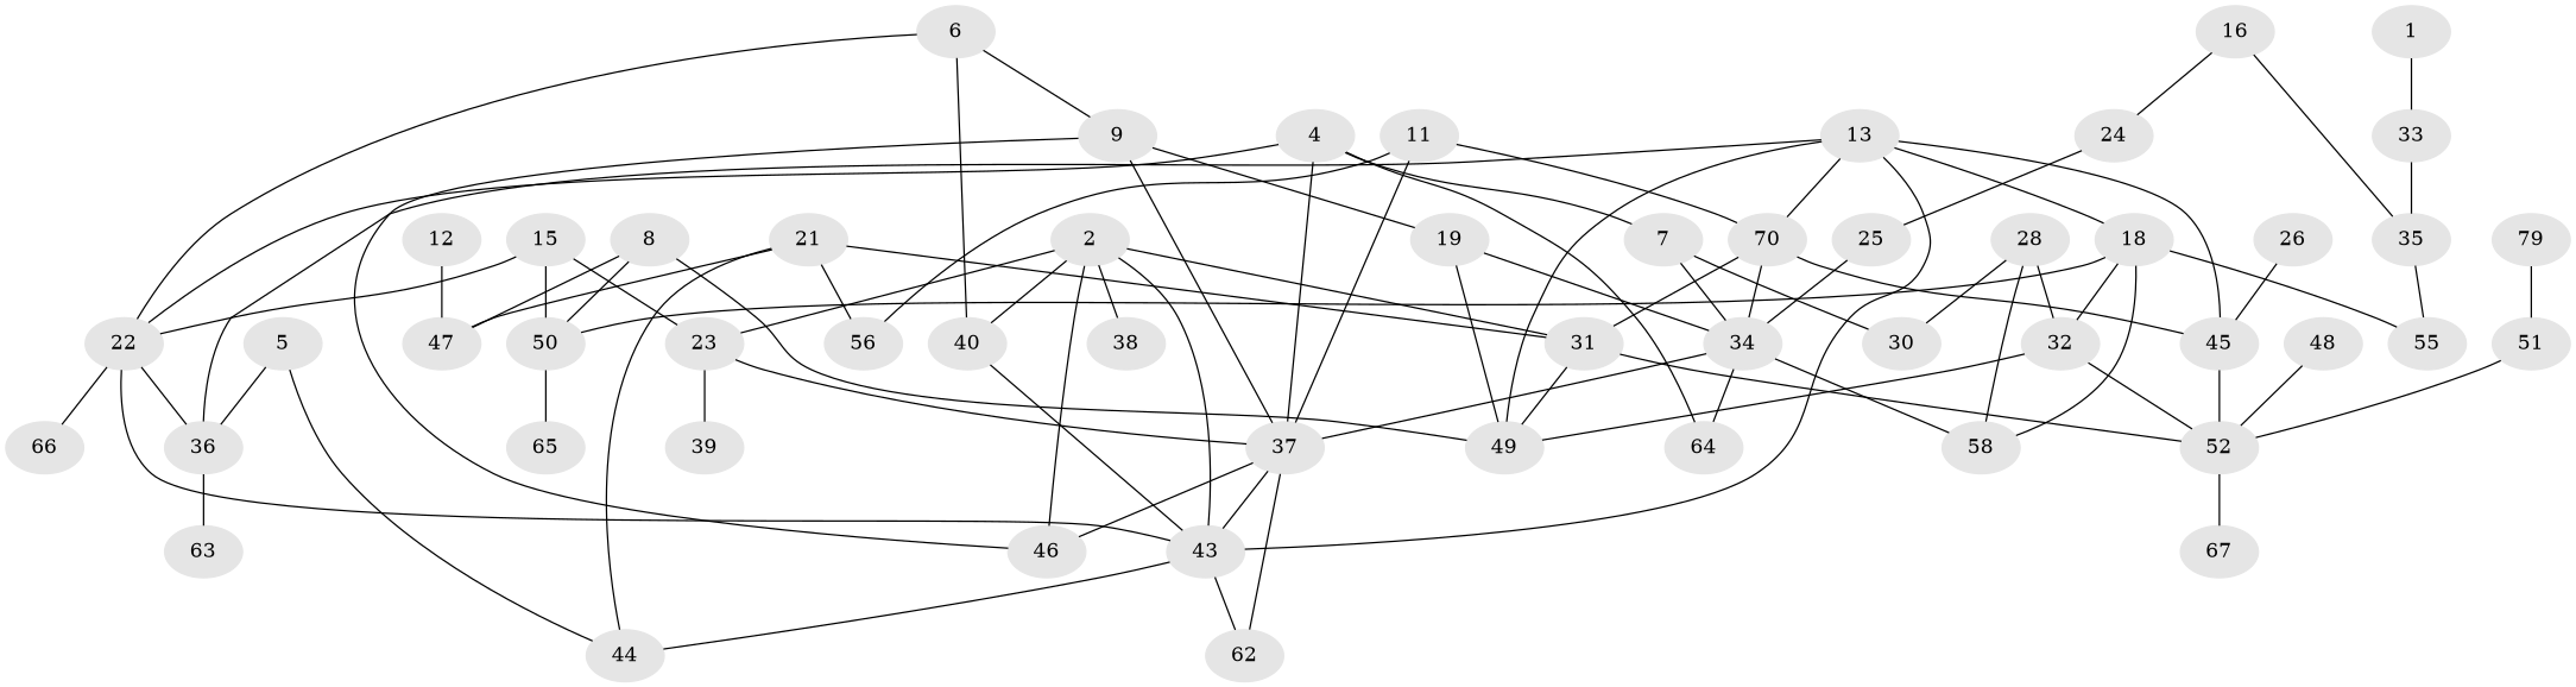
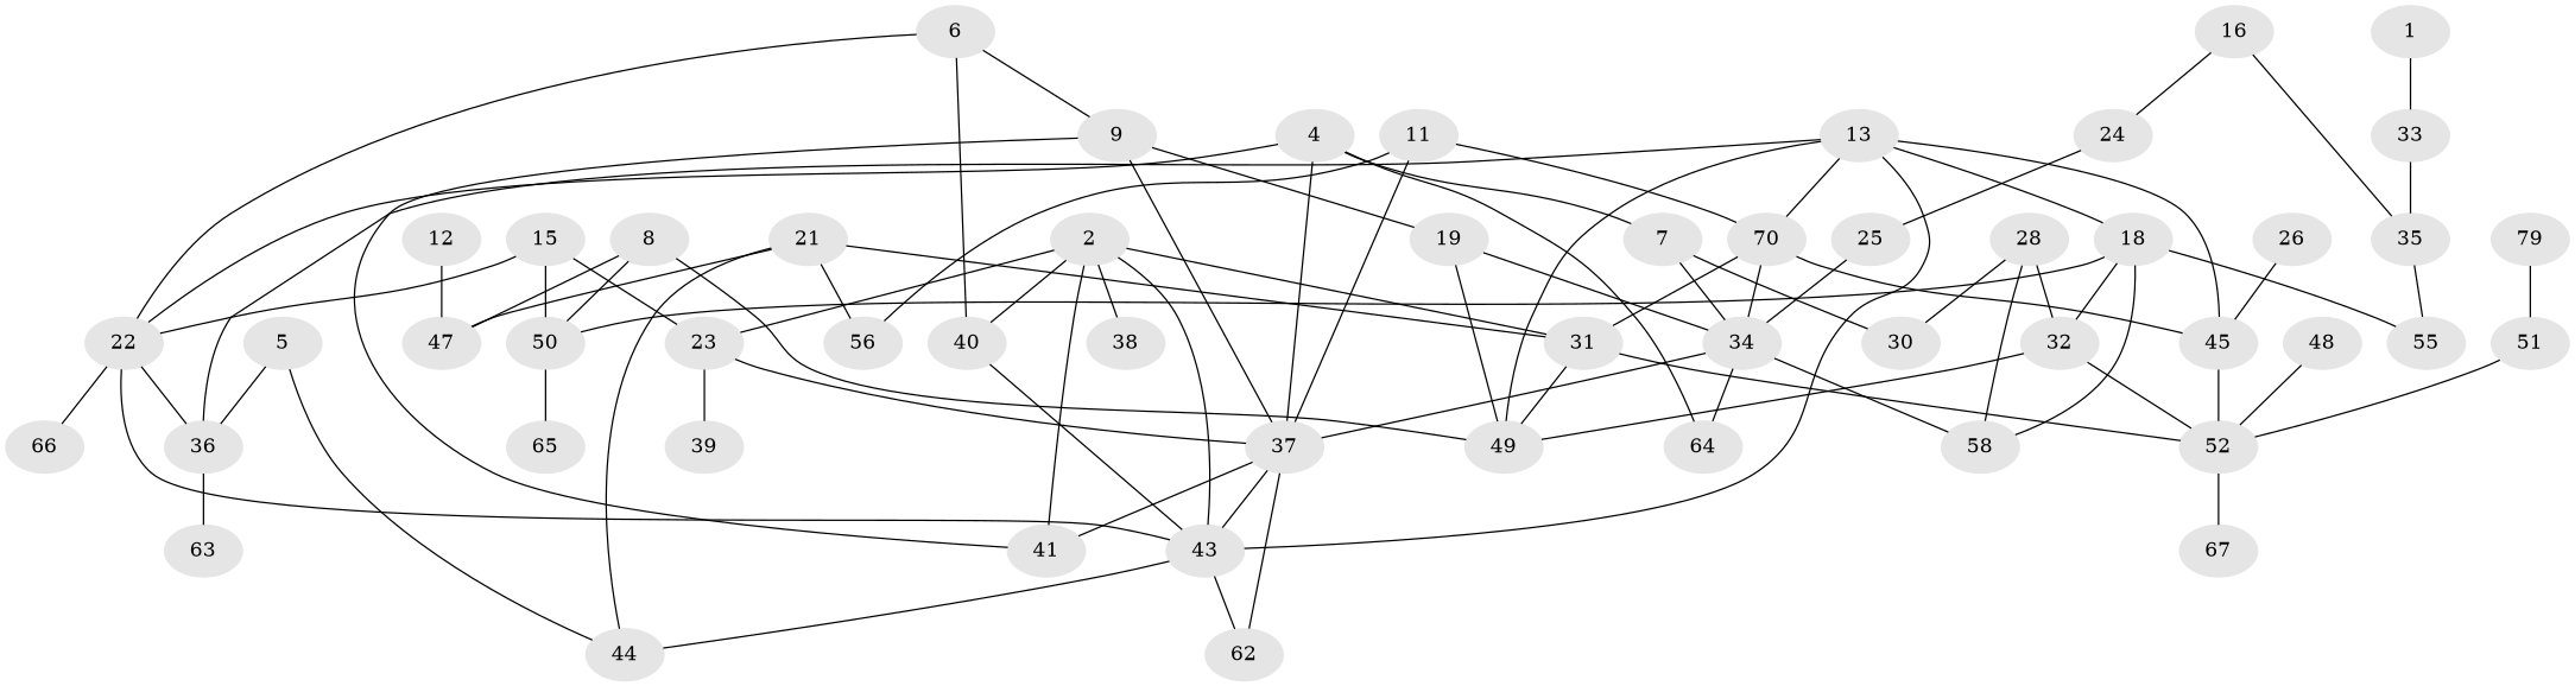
  graph {
    node [color=gray90 style=filled]
    edge [weight=1.0]
    1
    33
    35
    2
    23
    31
    38
    40
    43
-   46
+   46 [label=41]
    37
    39
    49
    52
    44
    62
    4
    7
    22
    64
    30
    34
    36
    66
    5
    63
    6
    9
    19
    58
    8
    47
    50
    65
    11
    n36 [label=70]
    56
    45
    12
    13
    18
    32
    55
    15
    16
    24
    25
    21
    26
    28
    n51 [label=79]
    51
    67
    48
    1 -- 33
    33 -- 35
    35 -- 55
    2 -- 23
    2 -- 31
    2 -- 38
    2 -- 40
    2 -- 43
    2 -- 46 [weight=2.0]
    23 -- 37 [weight=2.0]
    23 -- 39
    31 -- 49
    31 -- 52
    40 -- 43
    43 -- 44
    43 -- 62
    37 -- 43
    37 -- 46
    37 -- 62
    52 -- 67
    4 -- 37
    4 -- 7
    4 -- 22
    4 -- 64
    7 -- 30
    7 -- 34
    22 -- 43
    22 -- 36 [weight=2.0]
    22 -- 66
    34 -- 37
    34 -- 64
    34 -- 58
    36 -- 63
    5 -- 44
    5 -- 36
    6 -- 40
    6 -- 22
    6 -- 9
    9 -- 46
    9 -- 37
    9 -- 19
    19 -- 49
    19 -- 34
    8 -- 49
    8 -- 47
    8 -- 50 [weight=2.0]
    50 -- 65
    11 -- 37
    11 -- n36
    11 -- 56
    n36 -- 31 [weight=3.0]
    n36 -- 34
    n36 -- 45
    45 -- 52
    12 -- 47
    13 -- 43
    13 -- 49
    13 -- 36
    13 -- n36
    13 -- 45
    13 -- 18
    18 -- 58
    18 -- 50
    18 -- 32
    18 -- 55
    32 -- 49
    32 -- 52
    15 -- 23
    15 -- 22
    15 -- 50
    16 -- 35
    16 -- 24
    24 -- 25
    25 -- 34 [weight=2.0]
    21 -- 31
    21 -- 44
    21 -- 47
    21 -- 56
    26 -- 45
    28 -- 30
    28 -- 58
    28 -- 32
    n51 -- 51
    51 -- 52
    48 -- 52
  }
